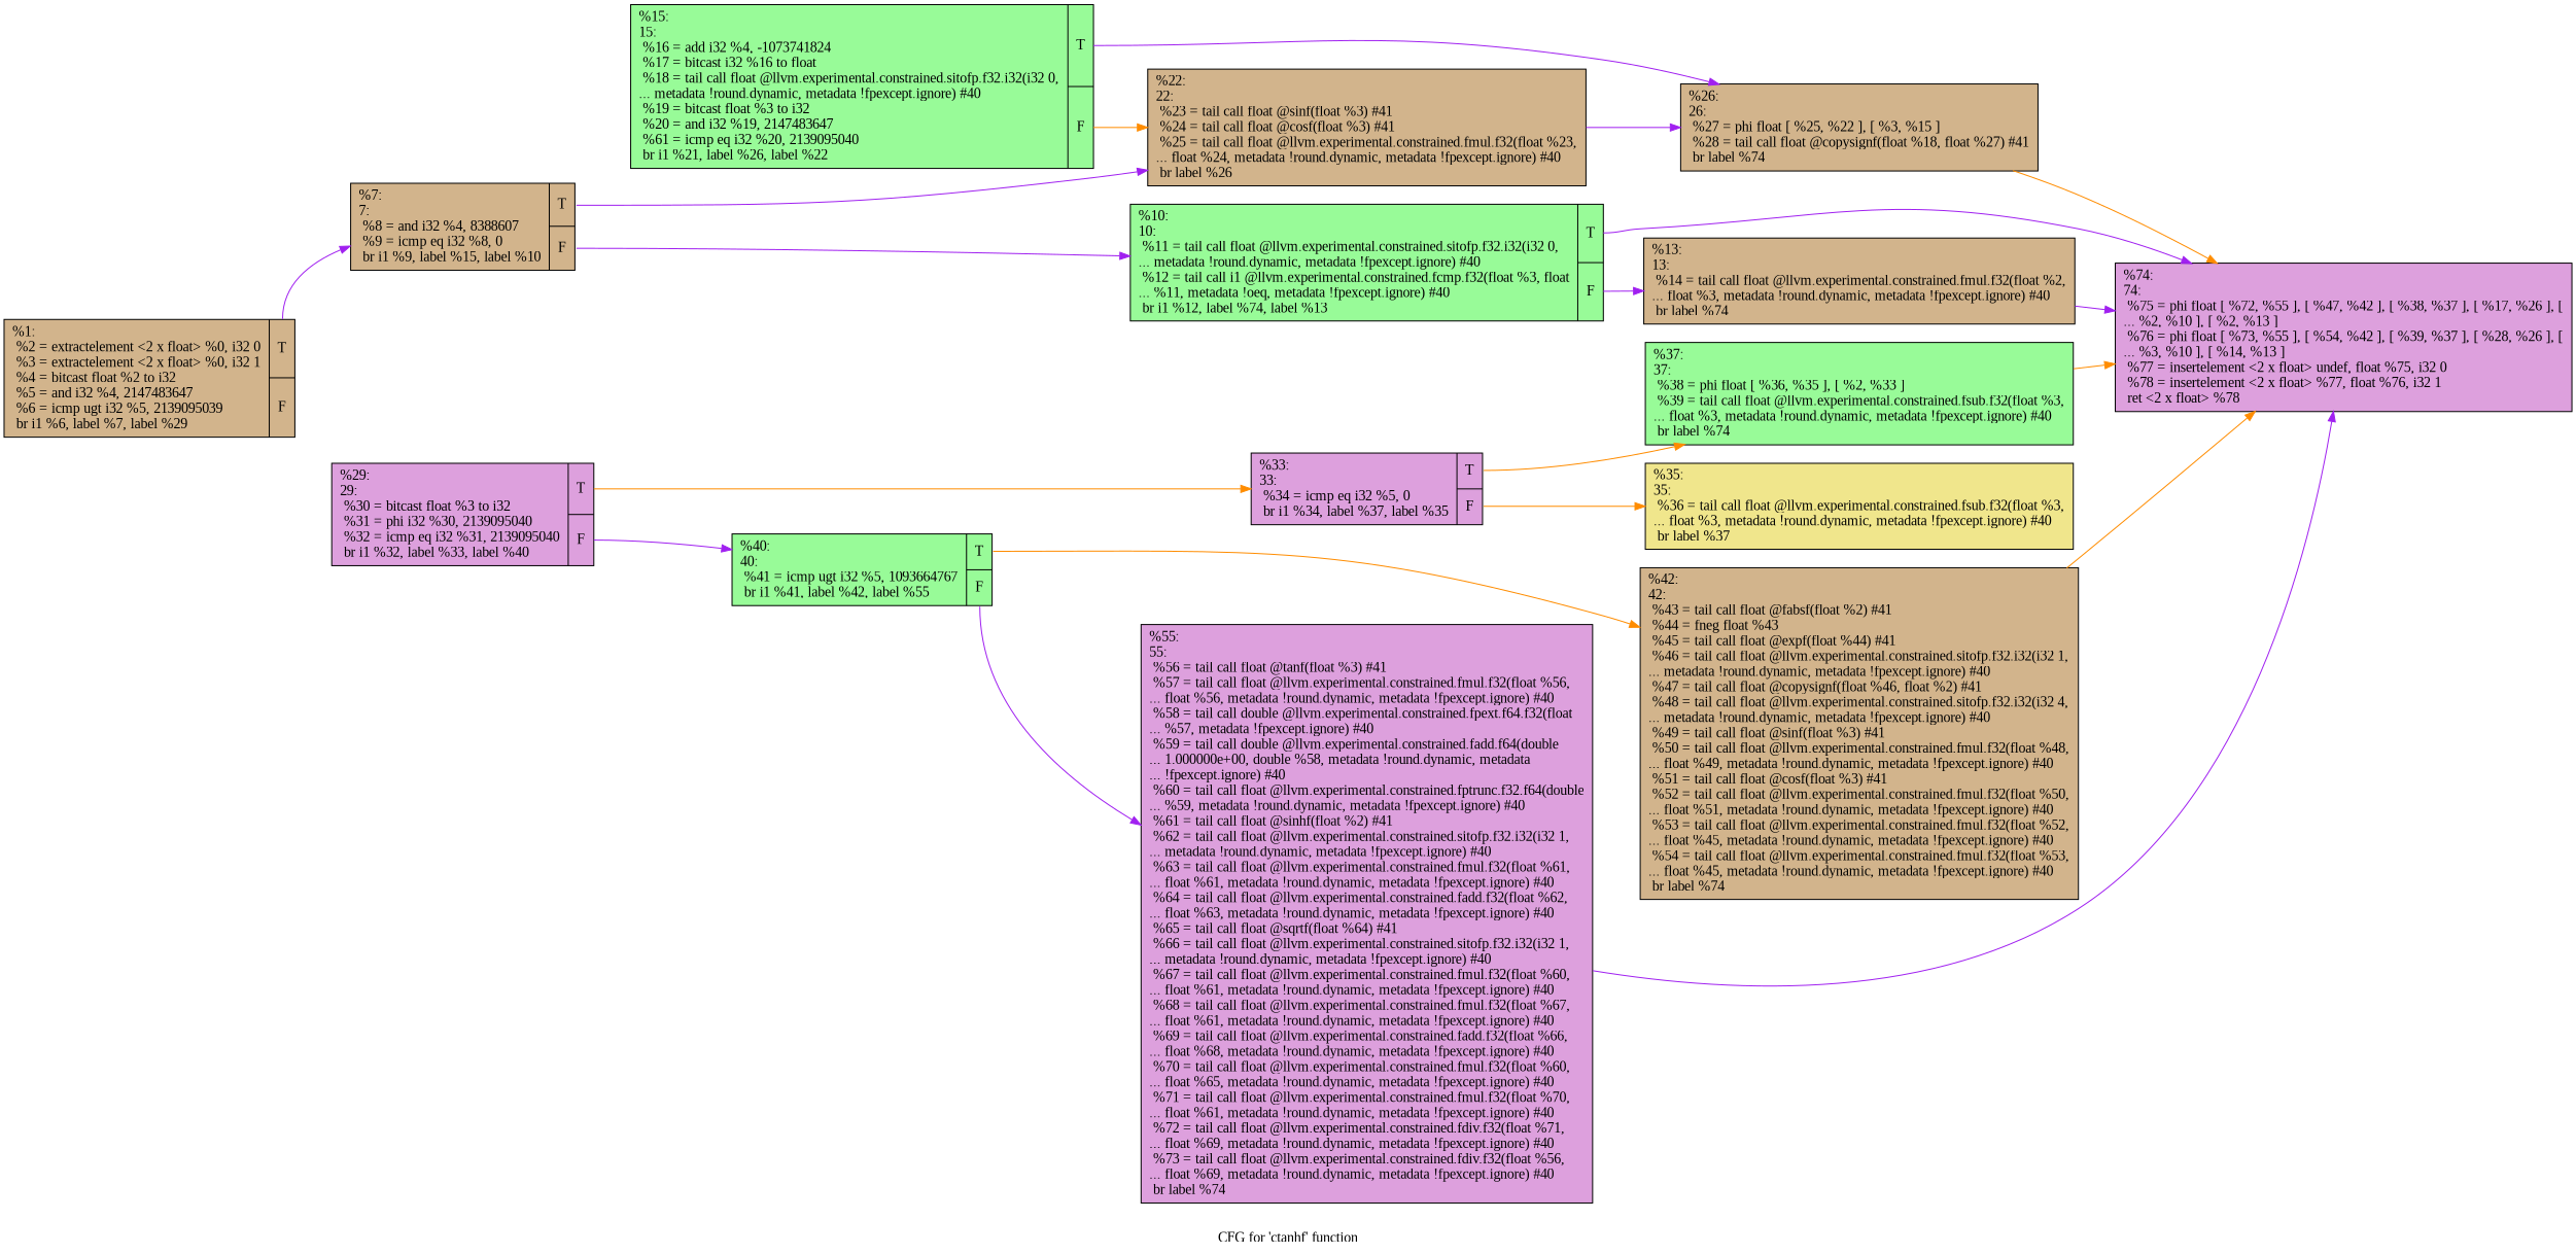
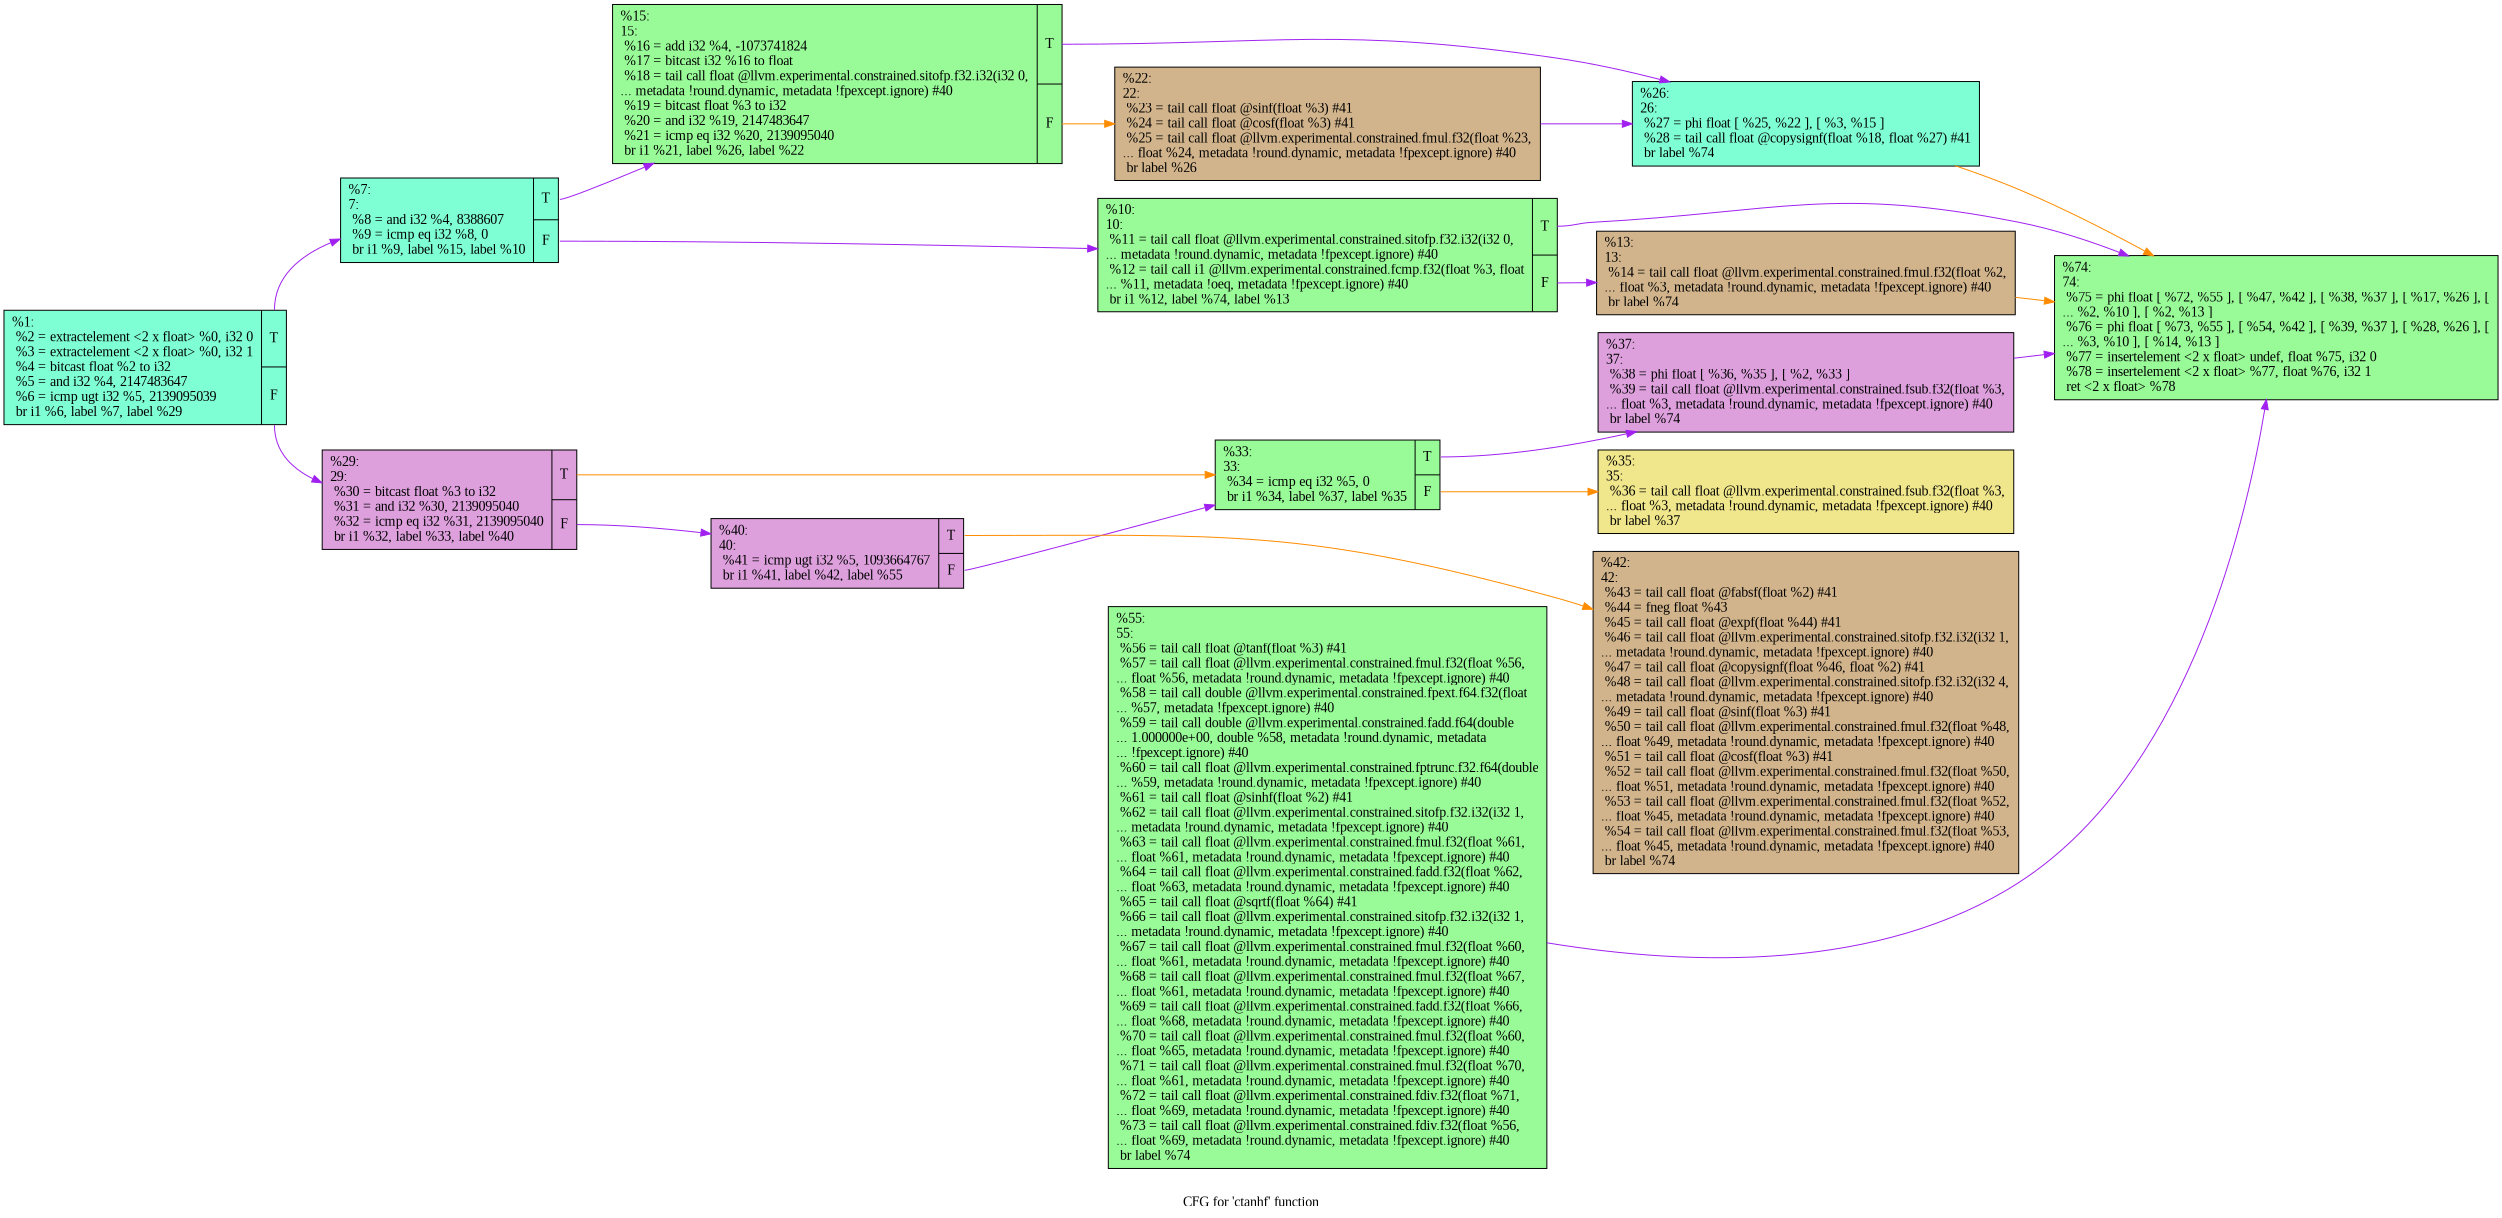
  digraph {
    fontname="Liberation Serif"
    label="CFG for 'ctanhf' function"
    rankdir=LR
    node [fillcolor=palegreen fontname="Liberation Serif" shape=record style=filled]
    edge [color=purple fontname="Liberation Serif" tailport=s0]
-   n1 [fillcolor=tan label="{%1:\l  %2 = extractelement \<2 x float\> %0, i32 0\l  %3 = extractelement \<2 x float\> %0, i32 1\l  %4 = bitcast float %2 to i32\l  %5 = and i32 %4, 2147483647\l  %6 = icmp ugt i32 %5, 2139095039\l  br i1 %6, label %7, label %29\l|{<s0>T|<s1>F}}"]
-   n2 [fillcolor=tan label="{%7:\l7:                                                \l  %8 = and i32 %4, 8388607\l  %9 = icmp eq i32 %8, 0\l  br i1 %9, label %15, label %10\l|{<s0>T|<s1>F}}"]
-   n3 [fillcolor=plum label="{%29:\l29:                                               \l  %30 = bitcast float %3 to i32\l  %31 = phi i32 %30, 2139095040\l  %32 = icmp eq i32 %31, 2139095040\l  br i1 %32, label %33, label %40\l|{<s0>T|<s1>F}}"]
-   n4 [label="{%15:\l15:                                               \l  %16 = add i32 %4, -1073741824\l  %17 = bitcast i32 %16 to float\l  %18 = tail call float @llvm.experimental.constrained.sitofp.f32.i32(i32 0,\l... metadata !round.dynamic, metadata !fpexcept.ignore) #40\l  %19 = bitcast float %3 to i32\l  %20 = and i32 %19, 2147483647\l  %61 = icmp eq i32 %20, 2139095040\l  br i1 %21, label %26, label %22\l|{<s0>T|<s1>F}}"]
+   n1 [fillcolor=aquamarine label="{%1:\l  %2 = extractelement \<2 x float\> %0, i32 0\l  %3 = extractelement \<2 x float\> %0, i32 1\l  %4 = bitcast float %2 to i32\l  %5 = and i32 %4, 2147483647\l  %6 = icmp ugt i32 %5, 2139095039\l  br i1 %6, label %7, label %29\l|{<s0>T|<s1>F}}"]
+   n2 [fillcolor=aquamarine label="{%7:\l7:                                                \l  %8 = and i32 %4, 8388607\l  %9 = icmp eq i32 %8, 0\l  br i1 %9, label %15, label %10\l|{<s0>T|<s1>F}}"]
+   n3 [fillcolor=plum label="{%29:\l29:                                               \l  %30 = bitcast float %3 to i32\l  %31 = and i32 %30, 2139095040\l  %32 = icmp eq i32 %31, 2139095040\l  br i1 %32, label %33, label %40\l|{<s0>T|<s1>F}}"]
+   n4 [label="{%15:\l15:                                               \l  %16 = add i32 %4, -1073741824\l  %17 = bitcast i32 %16 to float\l  %18 = tail call float @llvm.experimental.constrained.sitofp.f32.i32(i32 0,\l... metadata !round.dynamic, metadata !fpexcept.ignore) #40\l  %19 = bitcast float %3 to i32\l  %20 = and i32 %19, 2147483647\l  %21 = icmp eq i32 %20, 2139095040\l  br i1 %21, label %26, label %22\l|{<s0>T|<s1>F}}"]
    n5 [label="{%10:\l10:                                               \l  %11 = tail call float @llvm.experimental.constrained.sitofp.f32.i32(i32 0,\l... metadata !round.dynamic, metadata !fpexcept.ignore) #40\l  %12 = tail call i1 @llvm.experimental.constrained.fcmp.f32(float %3, float\l... %11, metadata !oeq, metadata !fpexcept.ignore) #40\l  br i1 %12, label %74, label %13\l|{<s0>T|<s1>F}}"]
-   n6 [fillcolor=plum label="{%33:\l33:                                               \l  %34 = icmp eq i32 %5, 0\l  br i1 %34, label %37, label %35\l|{<s0>T|<s1>F}}"]
-   n7 [label="{%40:\l40:                                               \l  %41 = icmp ugt i32 %5, 1093664767\l  br i1 %41, label %42, label %55\l|{<s0>T|<s1>F}}"]
-   n8 [fillcolor=tan label="{%26:\l26:                                               \l  %27 = phi float [ %25, %22 ], [ %3, %15 ]\l  %28 = tail call float @copysignf(float %18, float %27) #41\l  br label %74\l}"]
+   n6 [label="{%33:\l33:                                               \l  %34 = icmp eq i32 %5, 0\l  br i1 %34, label %37, label %35\l|{<s0>T|<s1>F}}"]
+   n7 [fillcolor=plum label="{%40:\l40:                                               \l  %41 = icmp ugt i32 %5, 1093664767\l  br i1 %41, label %42, label %55\l|{<s0>T|<s1>F}}"]
+   n8 [fillcolor=aquamarine label="{%26:\l26:                                               \l  %27 = phi float [ %25, %22 ], [ %3, %15 ]\l  %28 = tail call float @copysignf(float %18, float %27) #41\l  br label %74\l}"]
    n9 [fillcolor=tan label="{%22:\l22:                                               \l  %23 = tail call float @sinf(float %3) #41\l  %24 = tail call float @cosf(float %3) #41\l  %25 = tail call float @llvm.experimental.constrained.fmul.f32(float %23,\l... float %24, metadata !round.dynamic, metadata !fpexcept.ignore) #40\l  br label %26\l}"]
-   n10 [fillcolor=plum label="{%74:\l74:                                               \l  %75 = phi float [ %72, %55 ], [ %47, %42 ], [ %38, %37 ], [ %17, %26 ], [\l... %2, %10 ], [ %2, %13 ]\l  %76 = phi float [ %73, %55 ], [ %54, %42 ], [ %39, %37 ], [ %28, %26 ], [\l... %3, %10 ], [ %14, %13 ]\l  %77 = insertelement \<2 x float\> undef, float %75, i32 0\l  %78 = insertelement \<2 x float\> %77, float %76, i32 1\l  ret \<2 x float\> %78\l}"]
+   n10 [label="{%74:\l74:                                               \l  %75 = phi float [ %72, %55 ], [ %47, %42 ], [ %38, %37 ], [ %17, %26 ], [\l... %2, %10 ], [ %2, %13 ]\l  %76 = phi float [ %73, %55 ], [ %54, %42 ], [ %39, %37 ], [ %28, %26 ], [\l... %3, %10 ], [ %14, %13 ]\l  %77 = insertelement \<2 x float\> undef, float %75, i32 0\l  %78 = insertelement \<2 x float\> %77, float %76, i32 1\l  ret \<2 x float\> %78\l}"]
    n11 [fillcolor=tan label="{%13:\l13:                                               \l  %14 = tail call float @llvm.experimental.constrained.fmul.f32(float %2,\l... float %3, metadata !round.dynamic, metadata !fpexcept.ignore) #40\l  br label %74\l}"]
-   n12 [label="{%37:\l37:                                               \l  %38 = phi float [ %36, %35 ], [ %2, %33 ]\l  %39 = tail call float @llvm.experimental.constrained.fsub.f32(float %3,\l... float %3, metadata !round.dynamic, metadata !fpexcept.ignore) #40\l  br label %74\l}"]
+   n12 [fillcolor=plum label="{%37:\l37:                                               \l  %38 = phi float [ %36, %35 ], [ %2, %33 ]\l  %39 = tail call float @llvm.experimental.constrained.fsub.f32(float %3,\l... float %3, metadata !round.dynamic, metadata !fpexcept.ignore) #40\l  br label %74\l}"]
    n13 [fillcolor=khaki label="{%35:\l35:                                               \l  %36 = tail call float @llvm.experimental.constrained.fsub.f32(float %3,\l... float %3, metadata !round.dynamic, metadata !fpexcept.ignore) #40\l  br label %37\l}"]
    n14 [fillcolor=tan label="{%42:\l42:                                               \l  %43 = tail call float @fabsf(float %2) #41\l  %44 = fneg float %43\l  %45 = tail call float @expf(float %44) #41\l  %46 = tail call float @llvm.experimental.constrained.sitofp.f32.i32(i32 1,\l... metadata !round.dynamic, metadata !fpexcept.ignore) #40\l  %47 = tail call float @copysignf(float %46, float %2) #41\l  %48 = tail call float @llvm.experimental.constrained.sitofp.f32.i32(i32 4,\l... metadata !round.dynamic, metadata !fpexcept.ignore) #40\l  %49 = tail call float @sinf(float %3) #41\l  %50 = tail call float @llvm.experimental.constrained.fmul.f32(float %48,\l... float %49, metadata !round.dynamic, metadata !fpexcept.ignore) #40\l  %51 = tail call float @cosf(float %3) #41\l  %52 = tail call float @llvm.experimental.constrained.fmul.f32(float %50,\l... float %51, metadata !round.dynamic, metadata !fpexcept.ignore) #40\l  %53 = tail call float @llvm.experimental.constrained.fmul.f32(float %52,\l... float %45, metadata !round.dynamic, metadata !fpexcept.ignore) #40\l  %54 = tail call float @llvm.experimental.constrained.fmul.f32(float %53,\l... float %45, metadata !round.dynamic, metadata !fpexcept.ignore) #40\l  br label %74\l}"]
-   n15 [fillcolor=plum label="{%55:\l55:                                               \l  %56 = tail call float @tanf(float %3) #41\l  %57 = tail call float @llvm.experimental.constrained.fmul.f32(float %56,\l... float %56, metadata !round.dynamic, metadata !fpexcept.ignore) #40\l  %58 = tail call double @llvm.experimental.constrained.fpext.f64.f32(float\l... %57, metadata !fpexcept.ignore) #40\l  %59 = tail call double @llvm.experimental.constrained.fadd.f64(double\l... 1.000000e+00, double %58, metadata !round.dynamic, metadata\l... !fpexcept.ignore) #40\l  %60 = tail call float @llvm.experimental.constrained.fptrunc.f32.f64(double\l... %59, metadata !round.dynamic, metadata !fpexcept.ignore) #40\l  %61 = tail call float @sinhf(float %2) #41\l  %62 = tail call float @llvm.experimental.constrained.sitofp.f32.i32(i32 1,\l... metadata !round.dynamic, metadata !fpexcept.ignore) #40\l  %63 = tail call float @llvm.experimental.constrained.fmul.f32(float %61,\l... float %61, metadata !round.dynamic, metadata !fpexcept.ignore) #40\l  %64 = tail call float @llvm.experimental.constrained.fadd.f32(float %62,\l... float %63, metadata !round.dynamic, metadata !fpexcept.ignore) #40\l  %65 = tail call float @sqrtf(float %64) #41\l  %66 = tail call float @llvm.experimental.constrained.sitofp.f32.i32(i32 1,\l... metadata !round.dynamic, metadata !fpexcept.ignore) #40\l  %67 = tail call float @llvm.experimental.constrained.fmul.f32(float %60,\l... float %61, metadata !round.dynamic, metadata !fpexcept.ignore) #40\l  %68 = tail call float @llvm.experimental.constrained.fmul.f32(float %67,\l... float %61, metadata !round.dynamic, metadata !fpexcept.ignore) #40\l  %69 = tail call float @llvm.experimental.constrained.fadd.f32(float %66,\l... float %68, metadata !round.dynamic, metadata !fpexcept.ignore) #40\l  %70 = tail call float @llvm.experimental.constrained.fmul.f32(float %60,\l... float %65, metadata !round.dynamic, metadata !fpexcept.ignore) #40\l  %71 = tail call float @llvm.experimental.constrained.fmul.f32(float %70,\l... float %61, metadata !round.dynamic, metadata !fpexcept.ignore) #40\l  %72 = tail call float @llvm.experimental.constrained.fdiv.f32(float %71,\l... float %69, metadata !round.dynamic, metadata !fpexcept.ignore) #40\l  %73 = tail call float @llvm.experimental.constrained.fdiv.f32(float %56,\l... float %69, metadata !round.dynamic, metadata !fpexcept.ignore) #40\l  br label %74\l}"]
+   n15 [label="{%55:\l55:                                               \l  %56 = tail call float @tanf(float %3) #41\l  %57 = tail call float @llvm.experimental.constrained.fmul.f32(float %56,\l... float %56, metadata !round.dynamic, metadata !fpexcept.ignore) #40\l  %58 = tail call double @llvm.experimental.constrained.fpext.f64.f32(float\l... %57, metadata !fpexcept.ignore) #40\l  %59 = tail call double @llvm.experimental.constrained.fadd.f64(double\l... 1.000000e+00, double %58, metadata !round.dynamic, metadata\l... !fpexcept.ignore) #40\l  %60 = tail call float @llvm.experimental.constrained.fptrunc.f32.f64(double\l... %59, metadata !round.dynamic, metadata !fpexcept.ignore) #40\l  %61 = tail call float @sinhf(float %2) #41\l  %62 = tail call float @llvm.experimental.constrained.sitofp.f32.i32(i32 1,\l... metadata !round.dynamic, metadata !fpexcept.ignore) #40\l  %63 = tail call float @llvm.experimental.constrained.fmul.f32(float %61,\l... float %61, metadata !round.dynamic, metadata !fpexcept.ignore) #40\l  %64 = tail call float @llvm.experimental.constrained.fadd.f32(float %62,\l... float %63, metadata !round.dynamic, metadata !fpexcept.ignore) #40\l  %65 = tail call float @sqrtf(float %64) #41\l  %66 = tail call float @llvm.experimental.constrained.sitofp.f32.i32(i32 1,\l... metadata !round.dynamic, metadata !fpexcept.ignore) #40\l  %67 = tail call float @llvm.experimental.constrained.fmul.f32(float %60,\l... float %61, metadata !round.dynamic, metadata !fpexcept.ignore) #40\l  %68 = tail call float @llvm.experimental.constrained.fmul.f32(float %67,\l... float %61, metadata !round.dynamic, metadata !fpexcept.ignore) #40\l  %69 = tail call float @llvm.experimental.constrained.fadd.f32(float %66,\l... float %68, metadata !round.dynamic, metadata !fpexcept.ignore) #40\l  %70 = tail call float @llvm.experimental.constrained.fmul.f32(float %60,\l... float %65, metadata !round.dynamic, metadata !fpexcept.ignore) #40\l  %71 = tail call float @llvm.experimental.constrained.fmul.f32(float %70,\l... float %61, metadata !round.dynamic, metadata !fpexcept.ignore) #40\l  %72 = tail call float @llvm.experimental.constrained.fdiv.f32(float %71,\l... float %69, metadata !round.dynamic, metadata !fpexcept.ignore) #40\l  %73 = tail call float @llvm.experimental.constrained.fdiv.f32(float %56,\l... float %69, metadata !round.dynamic, metadata !fpexcept.ignore) #40\l  br label %74\l}"]
    n1 -> n2
-   n2 -> n9
+   n1 -> n3 [tailport=s1]
+   n2 -> n4
    n2 -> n5 [tailport=s1]
    n3 -> n6 [color=darkorange]
    n3 -> n7 [tailport=s1]
    n4 -> n8
    n4 -> n9 [color=darkorange tailport=s1]
    n5 -> n10
    n5 -> n11 [tailport=s1]
-   n6 -> n12 [color=darkorange]
+   n6 -> n12
    n6 -> n13 [color=darkorange tailport=s1]
    n7 -> n14 [color=darkorange]
-   n7 -> n15 [tailport=s1]
+   n7 -> n6 [tailport=s1]
    n8 -> n10 [color=darkorange tailport=""]
    n9 -> n8 [tailport=""]
-   n11 -> n10 [tailport=""]
-   n12 -> n10 [color=darkorange tailport=""]
-   n14 -> n10 [color=darkorange tailport=""]
+   n11 -> n10 [color=darkorange tailport=""]
+   n12 -> n10 [tailport=""]
    n15 -> n10 [tailport=""]
  }
